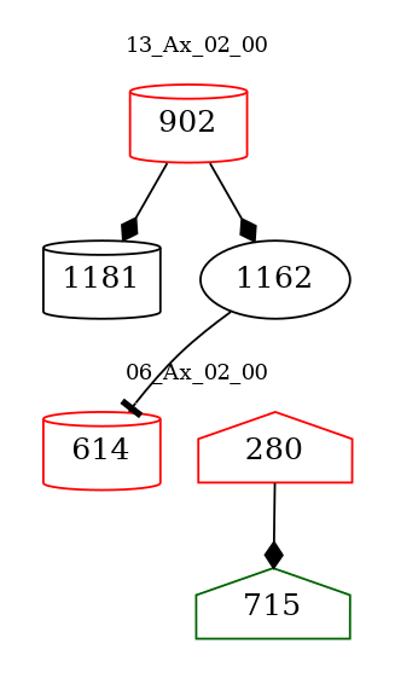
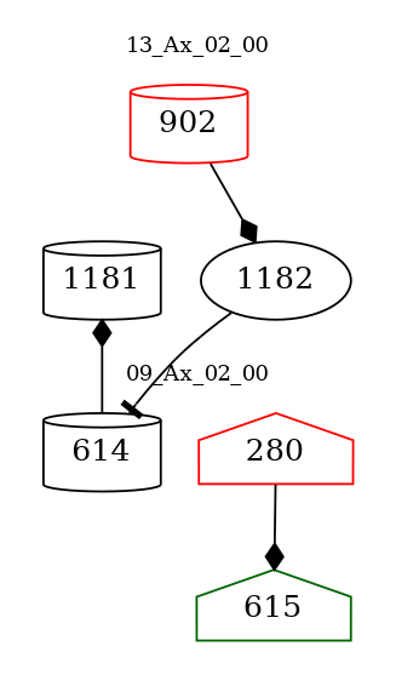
  digraph {
    node [color=red shape=cylinder]
    edge [arrowhead=diamond color=black]
    n1 [label=902]
    n2 [color=black label=1181]
-   n3 [color=black label=1162 shape=ellipse]
+   n3 [color=black label=1182 shape=ellipse]
    n4 [label=280 shape=house]
-   n5 [label=614]
-   n6 [color=darkgreen label=715 shape=house]
+   n5 [color=black label=614]
+   n6 [color=darkgreen label=615 shape=house]
    subgraph cluster_1 {
      color=white
      fontsize=10
      label="13_Ax_02_00"
      n1
      n2
      n3
    }
    subgraph cluster_2 {
      color=white
      fontsize=10
-     label="06_Ax_02_00"
+     label="09_Ax_02_00"
      n4
      n5
      n6
    }
-   n1 -> n2
+   n5 -> n2
    n1 -> n3
    n3 -> n5 [arrowhead=tee]
    n4 -> n6
  }
